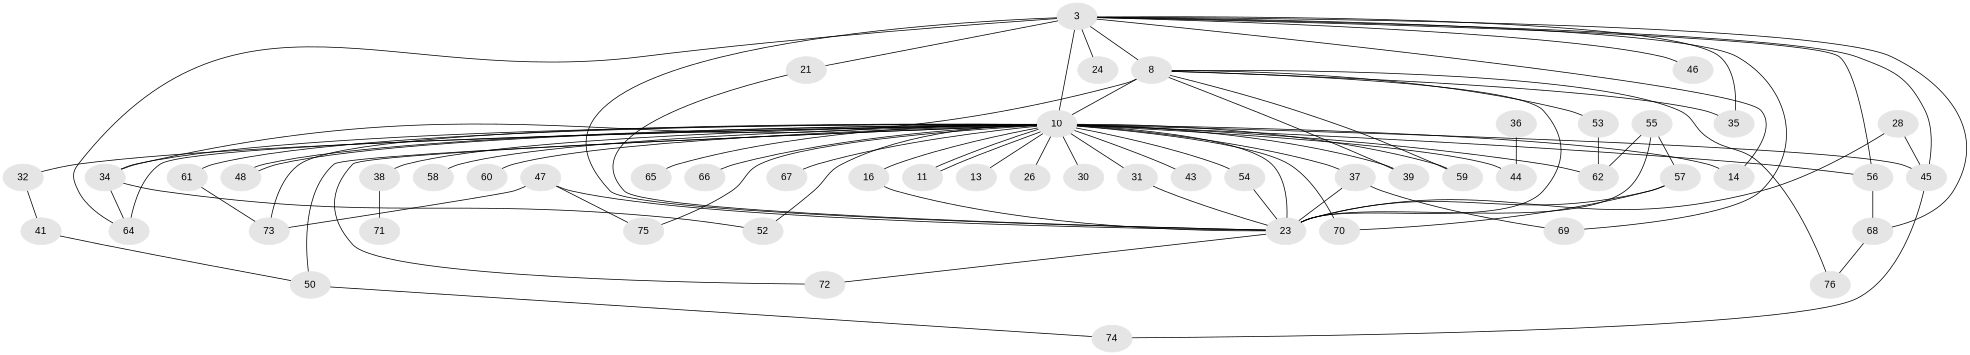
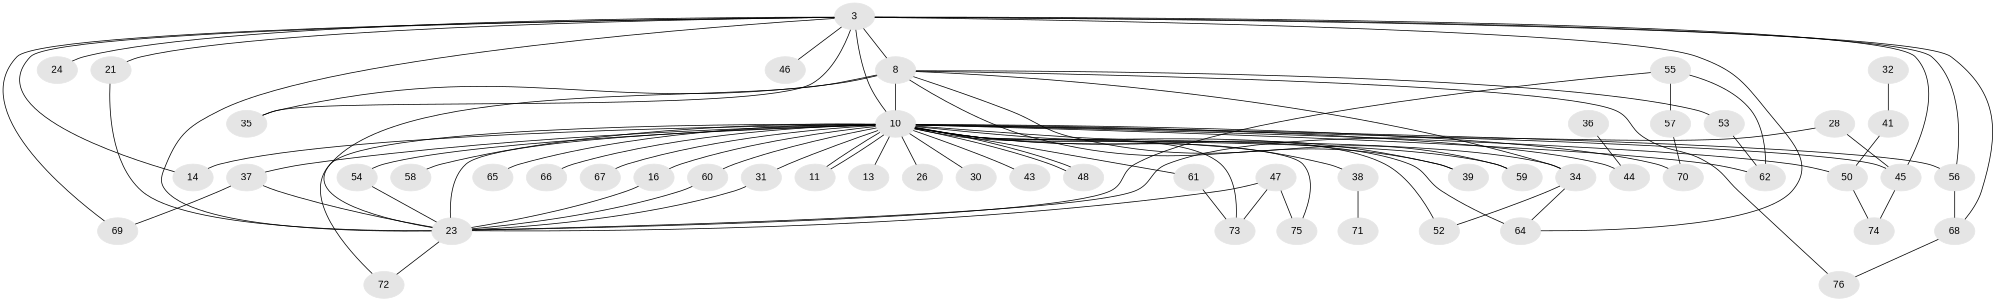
  graph {
    fontname="Liberation Sans"
    node [color=gray90 fontname="Liberation Sans" style=filled]
    edge [fontname="Liberation Sans"]
    3 [super="+1"]
    8 [super="+6"]
    10 [super="+5+9"]
    14
    21
    24
    35
    45 [super="+22"]
    46
    56 [super="+33+40"]
    n11 [label=23 super="+20+4"]
    64 [super="+12"]
    68
    69
    34
    39
    53
    59
    76
    62 [super="+49"]
    11
    13
    16
    26
    30
    31 [super="+25"]
    32
    37 [super="+17"]
    38
    43
    44
    48
    50 [super="+15"]
    52
    54
    58 [super="+42"]
    60 [super="+27"]
    61
    65
    66
    67
    70 [super="+51"]
    72
    73 [super="+19"]
    75
    74
    41
    36 [super="+23"]
    71
    28
    47
    55
    57
    3 -- 8 [weight=4]
    3 -- 10 [weight=8]
    3 -- 14
    3 -- 21
    3 -- 24 [weight=2]
    3 -- 35
    3 -- 45
    3 -- 46 [weight=2]
    3 -- 56 [weight=2]
    3 -- n11 [weight=5]
    3 -- 64
    3 -- 68
    3 -- 69
    8 -- 10 [weight=8]
    8 -- 35
    8 -- n11 [weight=4]
    8 -- 34
    8 -- 39
    8 -- 53
    8 -- 59
    8 -- 76
    10 -- 14
    10 -- 45
    10 -- 56 [weight=2]
    10 -- n11 [weight=9]
    10 -- 64 [weight=2]
    10 -- 34 [weight=3]
    10 -- 39
    10 -- 59
    10 -- 62 [weight=2]
    10 -- 11
    10 -- 11
    10 -- 13 [weight=2]
    10 -- 16
    10 -- 26 [weight=2]
    10 -- 30 [weight=2]
    10 -- 31 [weight=2]
-   10 -- 32 [weight=2]
    10 -- 37
    10 -- 38 [weight=2]
    10 -- 43 [weight=2]
    10 -- 44
    10 -- 48
    10 -- 48
    10 -- 50 [weight=3]
    10 -- 52
    10 -- 54
    10 -- 58 [weight=3]
    10 -- 60
    10 -- 61
    10 -- 65 [weight=2]
    10 -- 66 [weight=2]
    10 -- 67 [weight=2]
    10 -- 70 [weight=3]
    10 -- 72
    10 -- 73 [weight=4]
    10 -- 75
    21 -- n11
    45 -- 74
    56 -- 68
    n11 -- 72
    68 -- 76
    34 -- 64
    34 -- 52
    53 -- 62
    16 -- n11
    31 -- n11
    32 -- 41
    37 -- n11 [weight=2]
    37 -- 69
    38 -- 71
    50 -- 74
    54 -- n11
-   57 -- n11 [weight=2]
+   60 -- n11 [weight=2]
    61 -- 73
    41 -- 50
    36 -- 44
    28 -- 45
    28 -- n11
    47 -- n11
    47 -- 73
    47 -- 75
    55 -- n11
    55 -- 62
    55 -- 57
    57 -- 70
  }
